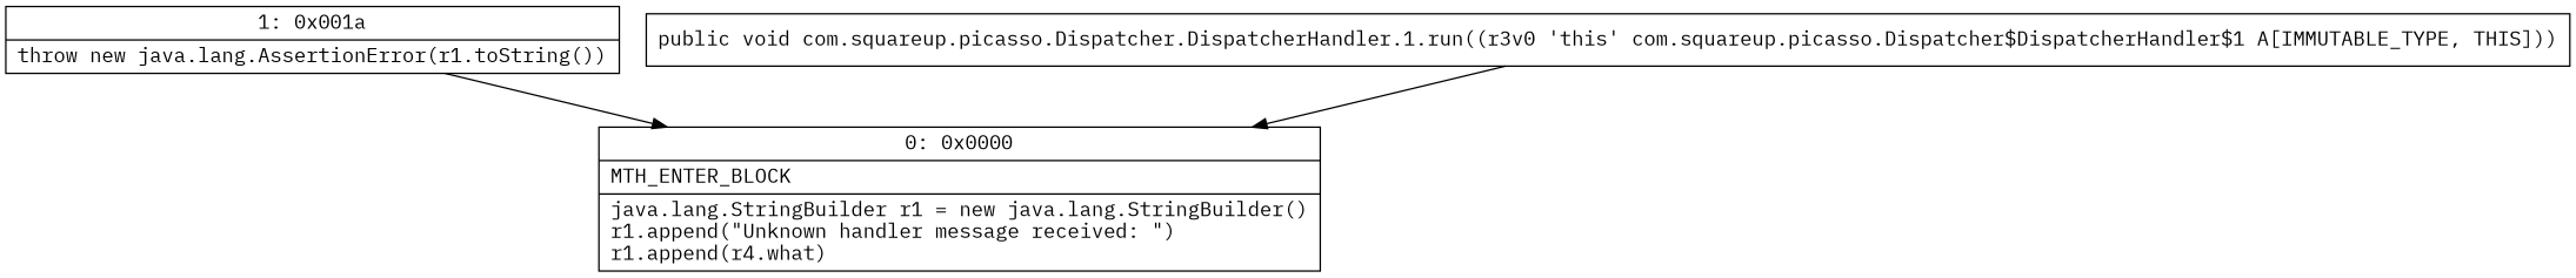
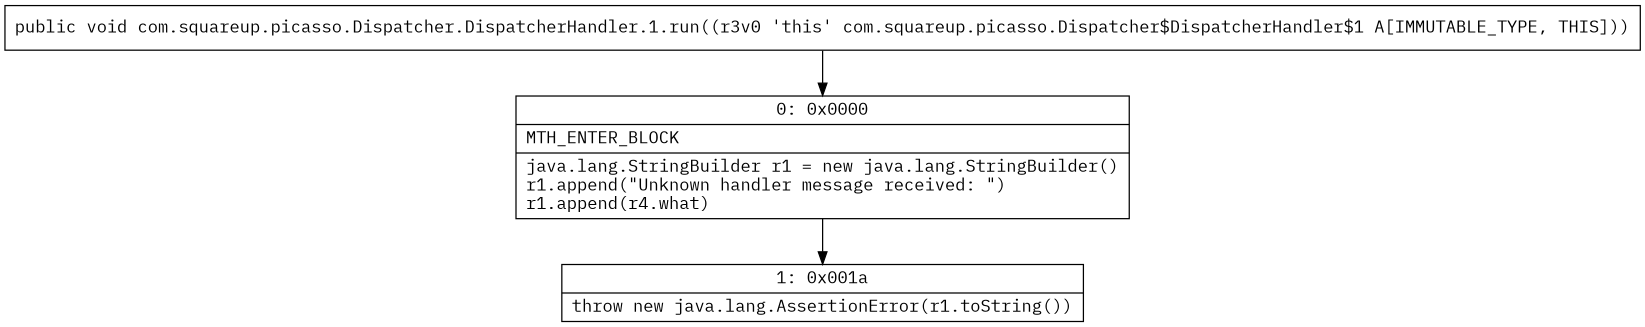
  digraph {
    fontname="IBM Plex Mono"
    node [shape=record fontname="IBM Plex Mono"]
    edge [fontname="IBM Plex Mono"]
    n1 [label="{0\:\ 0x0000|MTH_ENTER_BLOCK\l|java.lang.StringBuilder r1 = new java.lang.StringBuilder()\lr1.append(\"Unknown handler message received: \")\lr1.append(r4.what)\l}"]
    n2 [label="{1\:\ 0x001a|throw new java.lang.AssertionError(r1.toString())\l}"]
    n3 [label="{public void com.squareup.picasso.Dispatcher.DispatcherHandler.1.run((r3v0 'this' com.squareup.picasso.Dispatcher$DispatcherHandler$1 A[IMMUTABLE_TYPE, THIS])) }"]
-   n2 -> n1
+   n1 -> n2
    n3 -> n1
  }
